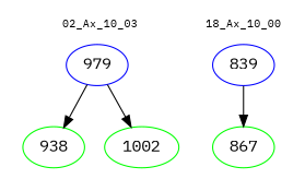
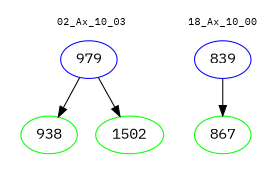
  digraph {
    fontname="IBM Plex Mono"
    node [color=green fontname="IBM Plex Mono"]
    edge [color=black fontname="IBM Plex Mono"]
    n1 [color=blue label=979]
    n2 [label=938]
-   n3 [label=1002]
+   n3 [label=1502]
    n4 [color=blue label=839]
    n5 [label=867]
    subgraph cluster_1 {
      color=white
      fontsize=10
      label="02_Ax_10_03"
      n1
      n2
      n3
    }
    subgraph cluster_2 {
      color=white
      fontsize=10
      label="18_Ax_10_00"
      n4
      n5
    }
    n1 -> n2
    n1 -> n3
    n4 -> n5
  }
